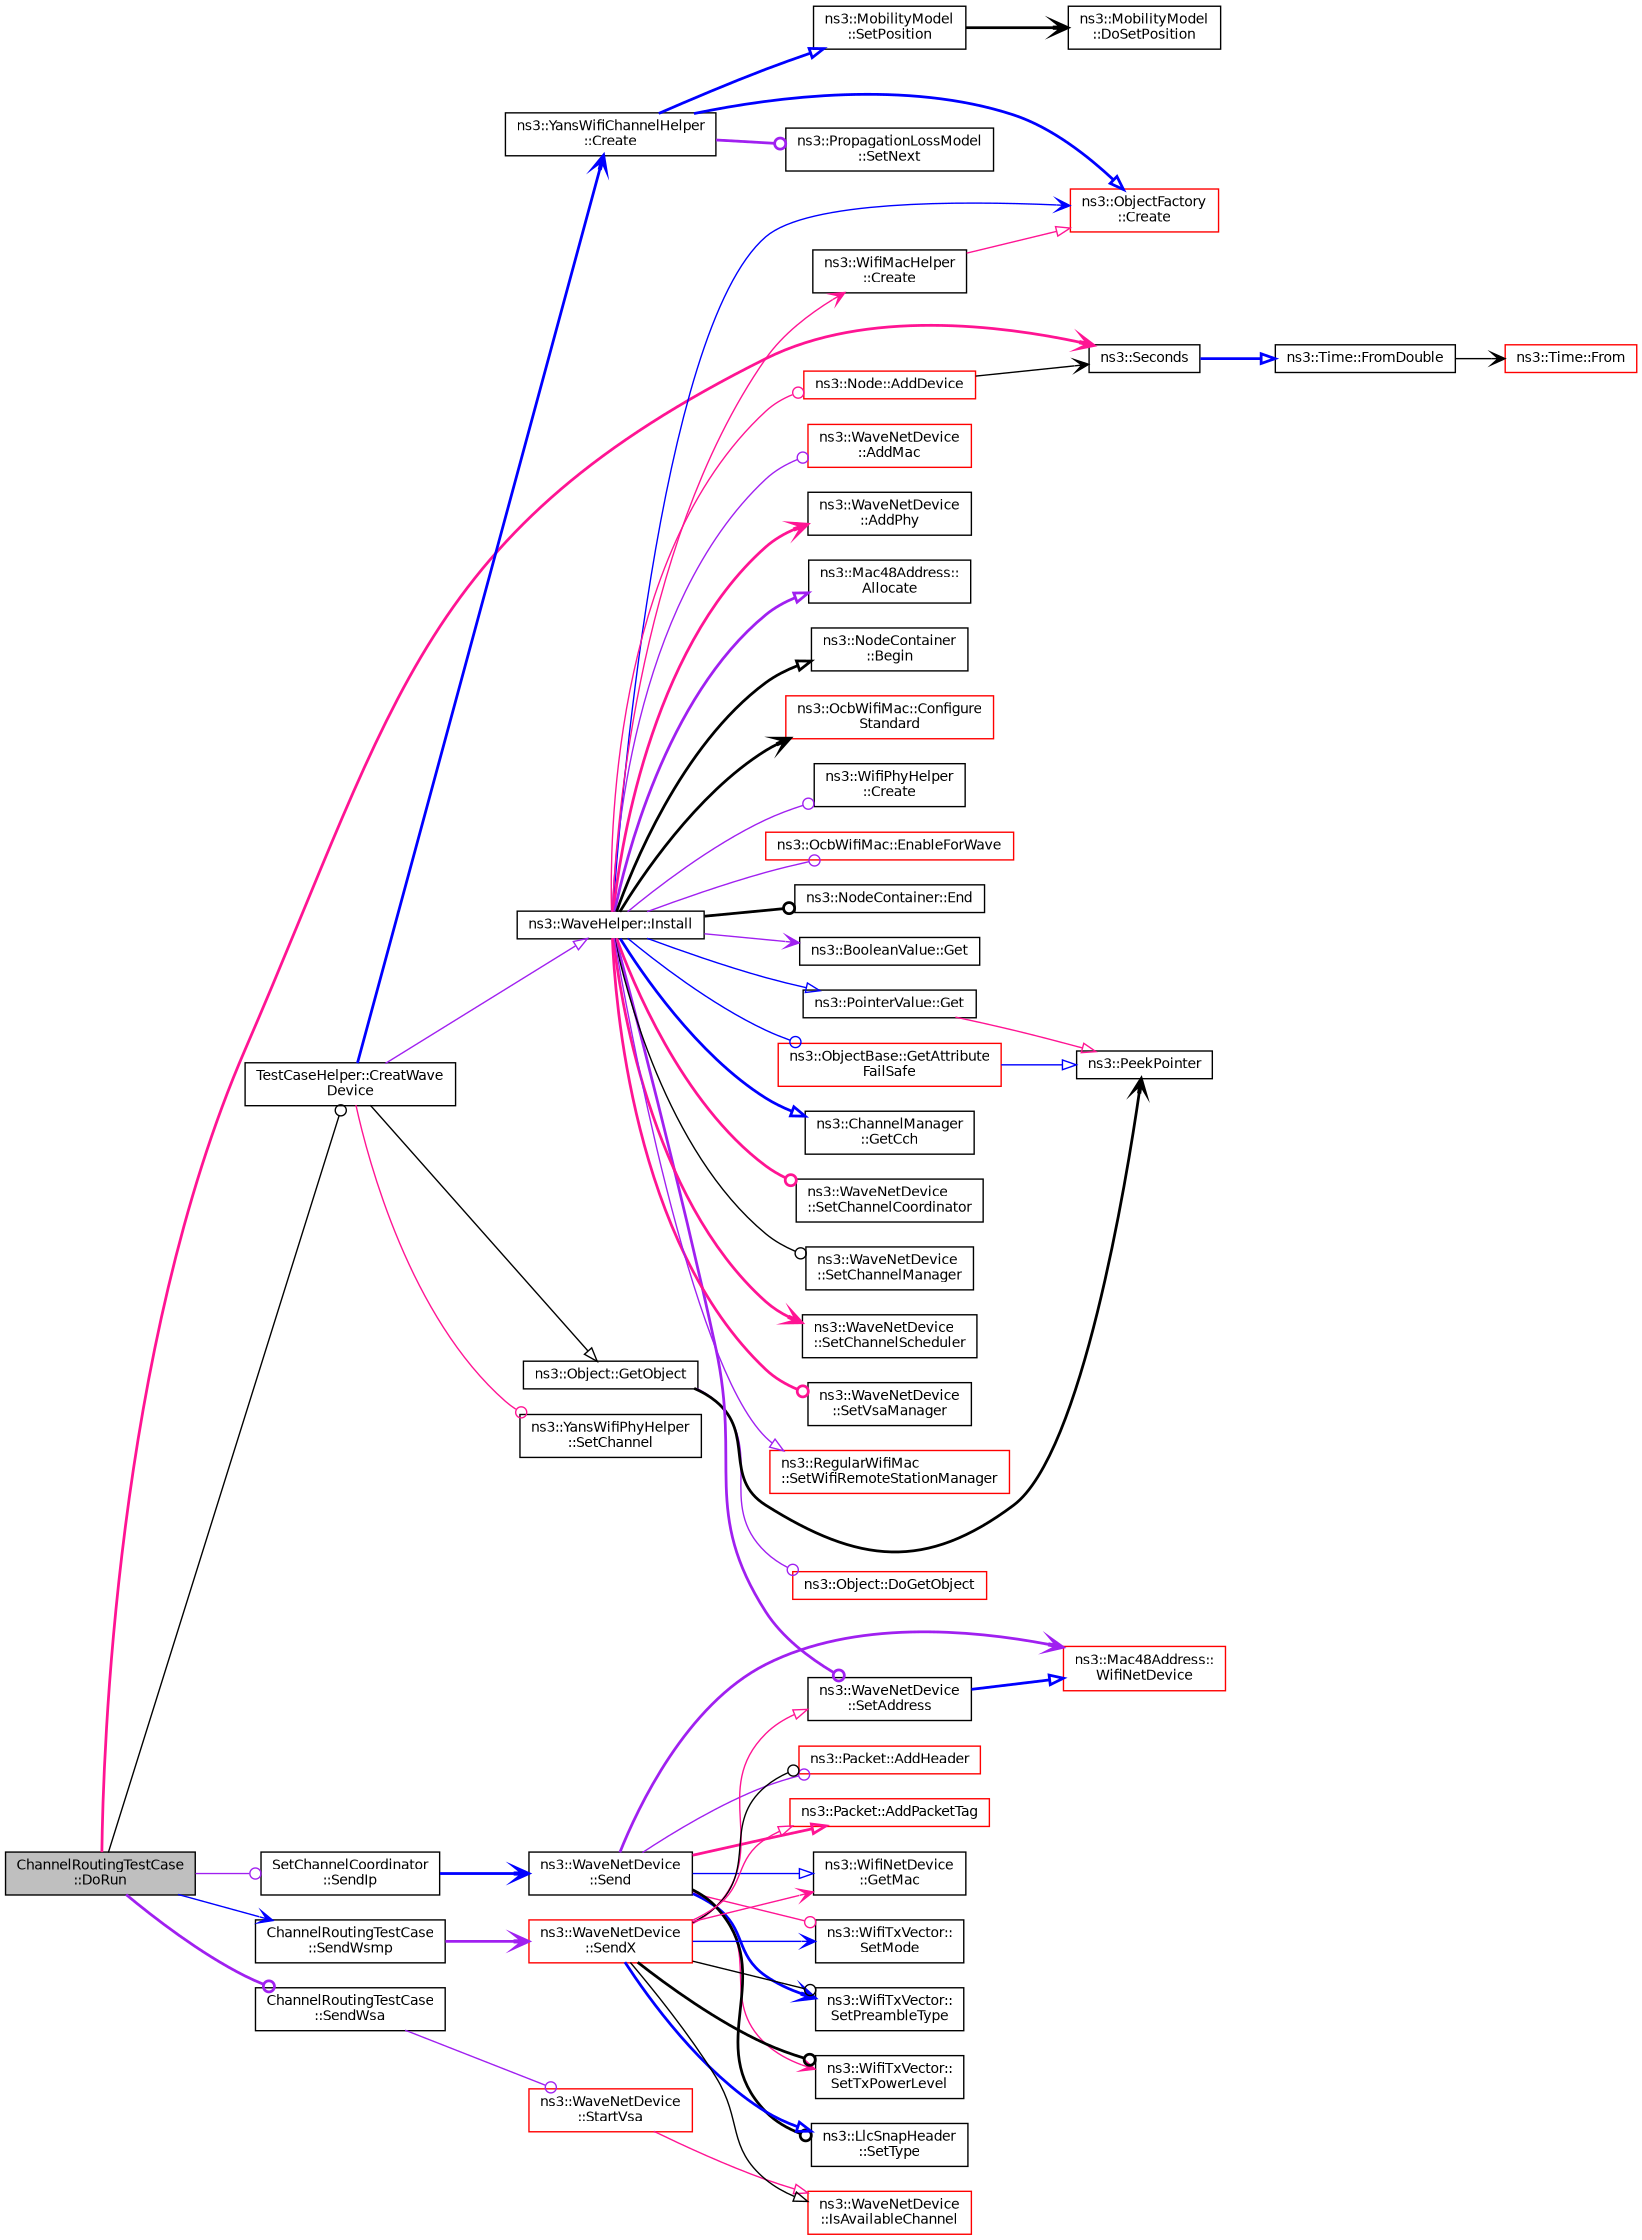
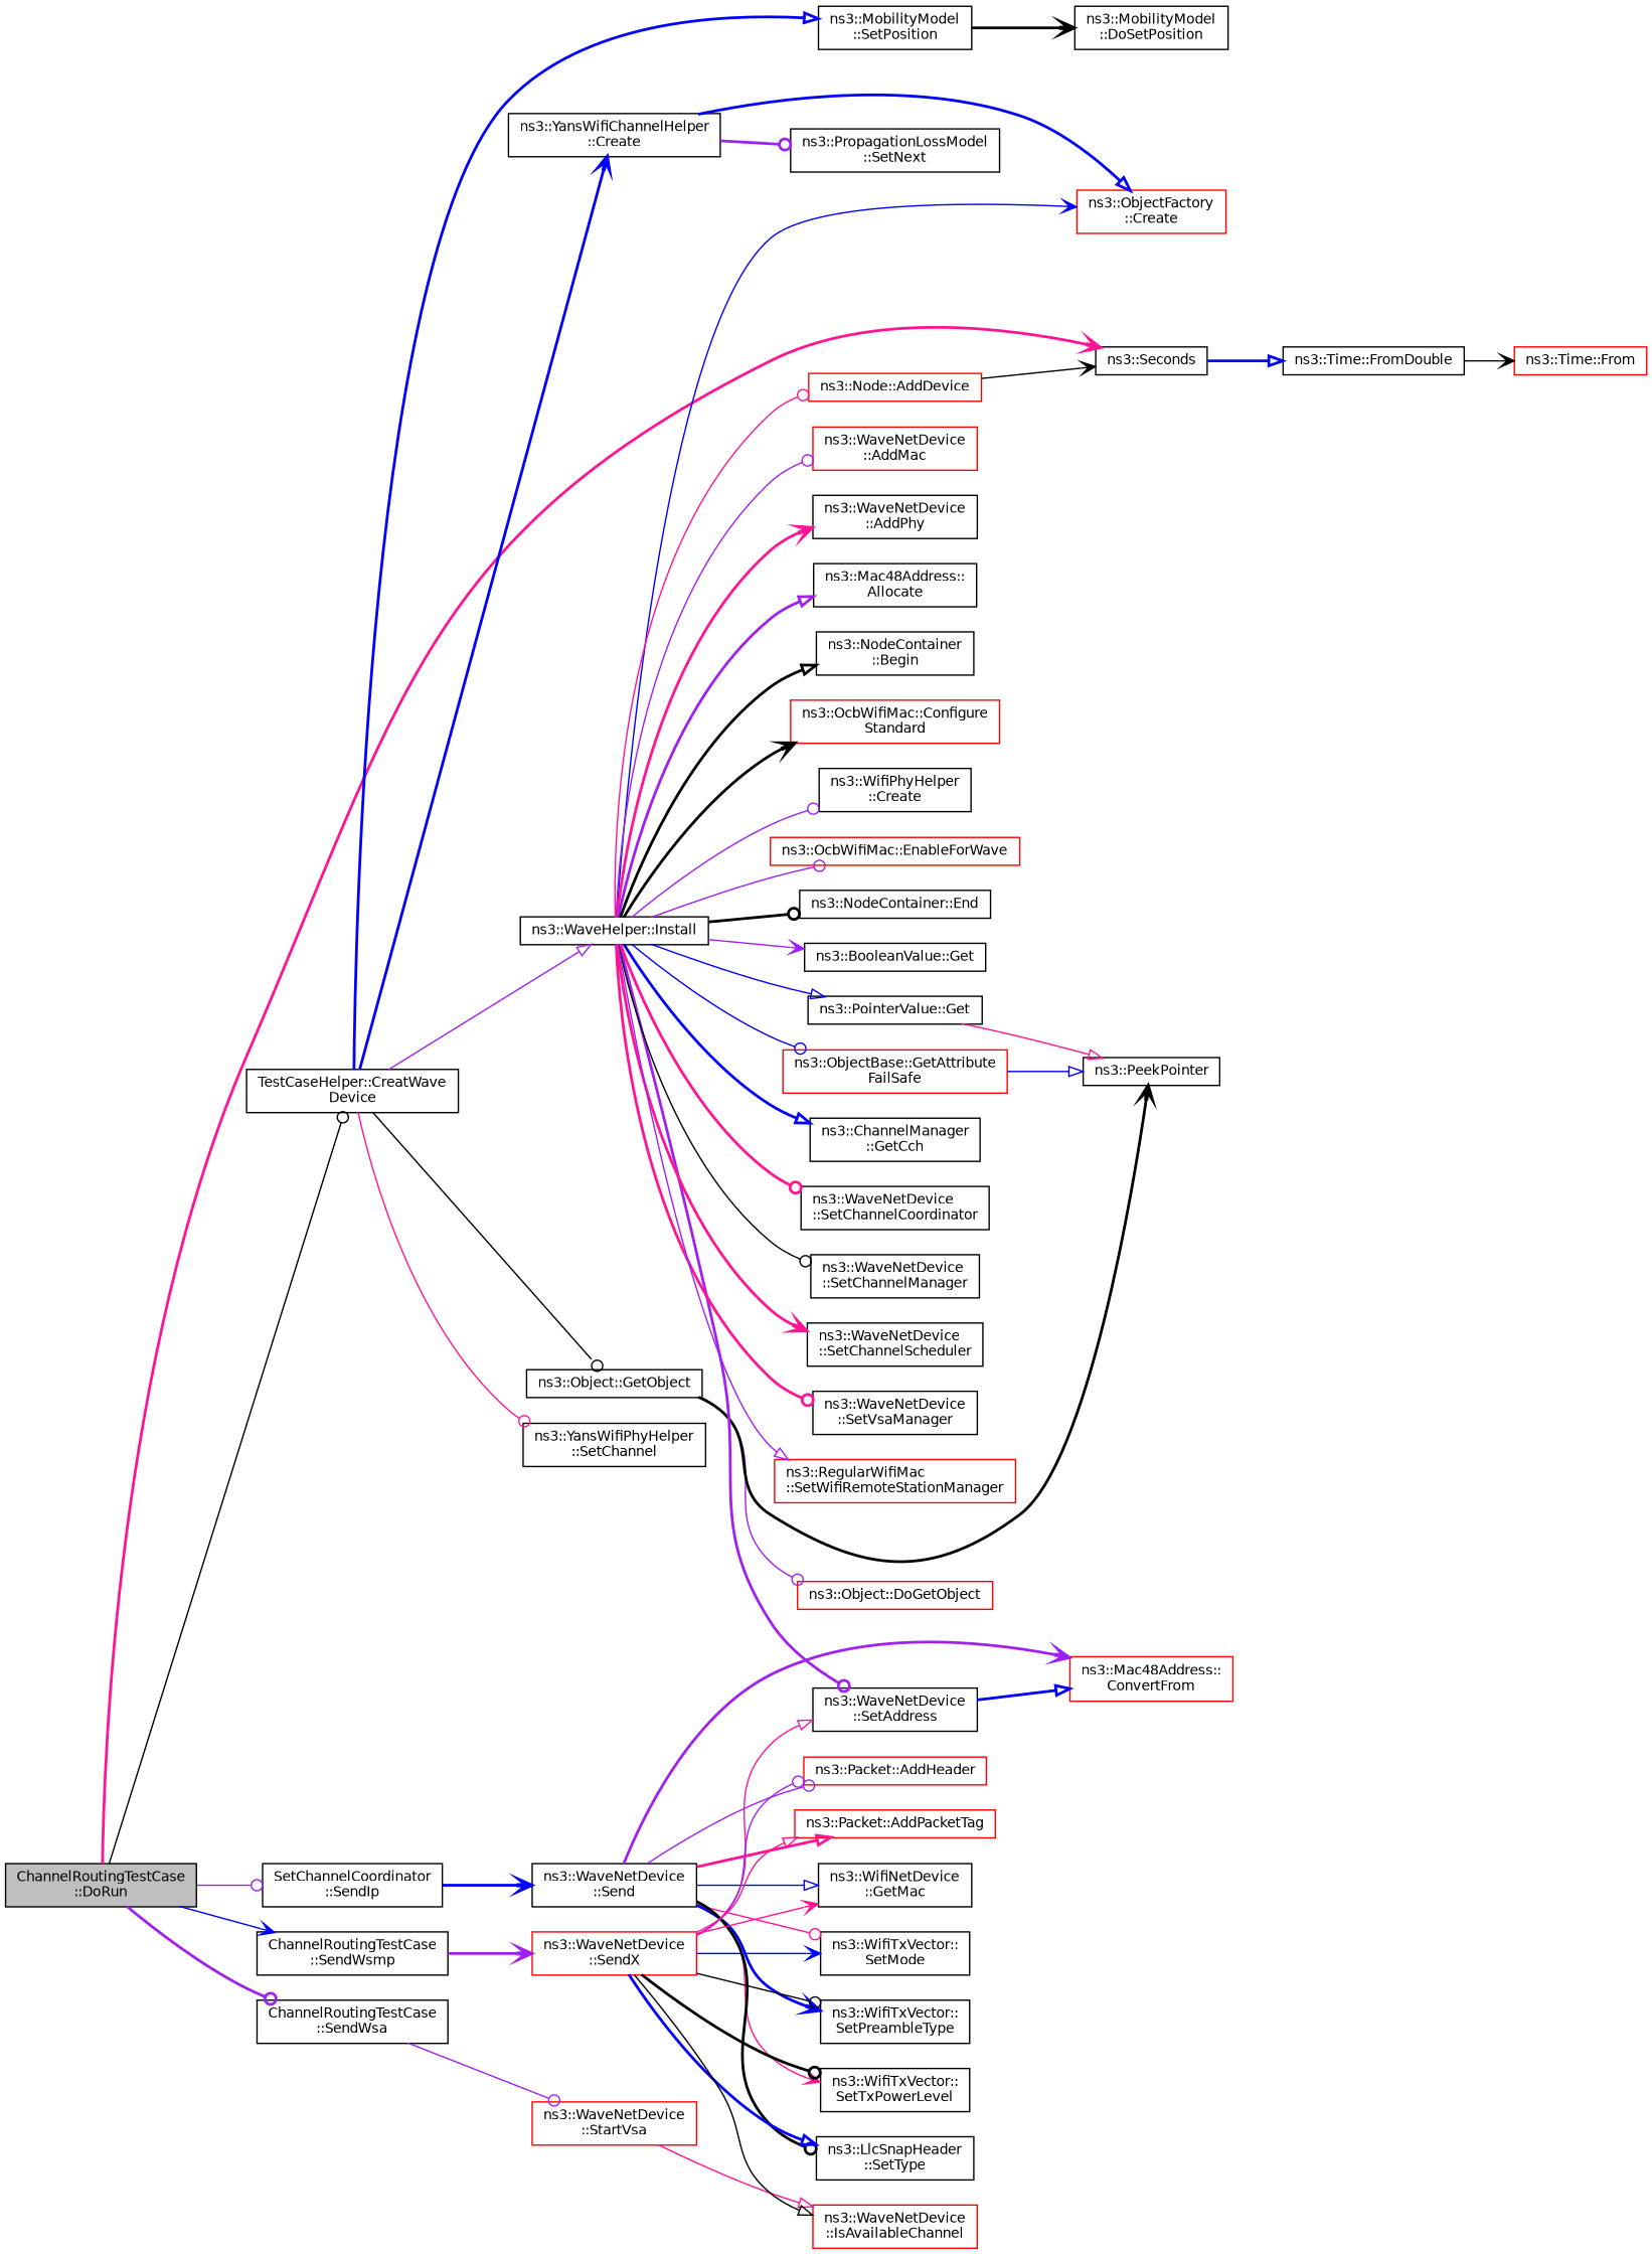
  digraph {
    rankdir=LR
    node [color=black fillcolor=white fontname=Helvetica fontsize=10 shape=record style=filled]
    edge [arrowhead=odot color=deeppink fontname=Helvetica fontsize=10 labelfontname=Helvetica labelfontsize=10 style=solid]
    n1 [fillcolor=grey75 fontcolor=black height=0.2 label="ChannelRoutingTestCase\l::DoRun" width=0.4]
    n2 [height=0.2 label="TestCaseHelper::CreatWave\lDevice" width=0.4]
    n3 [height=0.2 label="ns3::Seconds" width=0.4]
    n4 [height=0.2 label="SetChannelCoordinator\l::SendIp" width=0.4]
    n5 [height=0.2 label="ChannelRoutingTestCase\l::SendWsa" width=0.4]
    n6 [height=0.2 label="ChannelRoutingTestCase\l::SendWsmp" width=0.4]
    n7 [height=0.2 label="ns3::YansWifiChannelHelper\l::Create" width=0.4]
    n8 [height=0.2 label="ns3::Object::GetObject" width=0.4]
    n9 [height=0.2 label="ns3::WaveHelper::Install" width=0.4]
    n10 [height=0.2 label="ns3::YansWifiPhyHelper\l::SetChannel" width=0.4]
    n11 [height=0.2 label="ns3::MobilityModel\l::SetPosition" width=0.4]
    n12 [height=0.2 label="ns3::Time::FromDouble" width=0.4]
    n13 [height=0.2 label="ns3::WaveNetDevice\l::Send" width=0.4]
    n14 [color=red height=0.2 label="ns3::WaveNetDevice\l::StartVsa" width=0.4]
    n15 [color=red height=0.2 label="ns3::WaveNetDevice\l::SendX" width=0.4]
    n16 [color=red height=0.2 label="ns3::ObjectFactory\l::Create" width=0.4]
    n17 [height=0.2 label="ns3::PropagationLossModel\l::SetNext" width=0.4]
    n18 [color=red height=0.2 label="ns3::Object::DoGetObject" width=0.4]
    n19 [height=0.2 label="ns3::PeekPointer" width=0.4]
    n20 [color=red height=0.2 label="ns3::Node::AddDevice" width=0.4]
    n21 [color=red height=0.2 label="ns3::WaveNetDevice\l::AddMac" width=0.4]
    n22 [height=0.2 label="ns3::WaveNetDevice\l::AddPhy" width=0.4]
    n23 [height=0.2 label="ns3::Mac48Address::\lAllocate" width=0.4]
    n24 [height=0.2 label="ns3::NodeContainer\l::Begin" width=0.4]
    n25 [color=red height=0.2 label="ns3::OcbWifiMac::Configure\lStandard" width=0.4]
-   n26 [height=0.2 label="ns3::WifiMacHelper\l::Create" width=0.4]
    n27 [height=0.2 label="ns3::WifiPhyHelper\l::Create" width=0.4]
    n28 [color=red height=0.2 label="ns3::OcbWifiMac::EnableForWave" width=0.4]
    n29 [height=0.2 label="ns3::NodeContainer::End" width=0.4]
    n30 [height=0.2 label="ns3::BooleanValue::Get" width=0.4]
    n31 [height=0.2 label="ns3::PointerValue::Get" width=0.4]
    n32 [color=red height=0.2 label="ns3::ObjectBase::GetAttribute\lFailSafe" width=0.4]
    n33 [height=0.2 label="ns3::ChannelManager\l::GetCch" width=0.4]
    n34 [height=0.2 label="ns3::WaveNetDevice\l::SetAddress" width=0.4]
    n35 [height=0.2 label="ns3::WaveNetDevice\l::SetChannelCoordinator" width=0.4]
    n36 [height=0.2 label="ns3::WaveNetDevice\l::SetChannelManager" width=0.4]
    n37 [height=0.2 label="ns3::WaveNetDevice\l::SetChannelScheduler" width=0.4]
    n38 [height=0.2 label="ns3::WaveNetDevice\l::SetVsaManager" width=0.4]
    n39 [color=red height=0.2 label="ns3::RegularWifiMac\l::SetWifiRemoteStationManager" width=0.4]
    n40 [height=0.2 label="ns3::MobilityModel\l::DoSetPosition" width=0.4]
-   n41 [color=red height=0.2 label="ns3::Mac48Address::\lWifiNetDevice" width=0.4]
+   n41 [color=red height=0.2 label="ns3::Mac48Address::\lConvertFrom" width=0.4]
    n42 [color=red height=0.2 label="ns3::Time::From" width=0.4]
    n43 [color=red height=0.2 label="ns3::Packet::AddHeader" width=0.4]
    n44 [color=red height=0.2 label="ns3::Packet::AddPacketTag" width=0.4]
    n45 [height=0.2 label="ns3::WifiNetDevice\l::GetMac" width=0.4]
    n46 [height=0.2 label="ns3::WifiTxVector::\lSetMode" width=0.4]
    n47 [height=0.2 label="ns3::WifiTxVector::\lSetPreambleType" width=0.4]
    n48 [height=0.2 label="ns3::WifiTxVector::\lSetTxPowerLevel" width=0.4]
    n49 [height=0.2 label="ns3::LlcSnapHeader\l::SetType" width=0.4]
    n50 [color=red height=0.2 label="ns3::WaveNetDevice\l::IsAvailableChannel" width=0.4]
    n1 -> n2 [color=black]
    n1 -> n3 [arrowhead=vee style=bold]
    n1 -> n4 [color=purple]
    n1 -> n5 [color=purple style=bold]
    n1 -> n6 [arrowhead=vee color=blue]
    n2 -> n7 [arrowhead=vee color=blue style=bold]
-   n2 -> n8 [arrowhead=onormal color=black]
+   n2 -> n8 [color=black]
    n2 -> n9 [arrowhead=onormal color=purple]
    n2 -> n10
-   n7 -> n11 [arrowhead=onormal color=blue style=bold]
+   n2 -> n11 [arrowhead=onormal color=blue style=bold]
    n3 -> n12 [arrowhead=onormal color=blue style=bold]
    n4 -> n13 [arrowhead=vee color=blue style=bold]
    n5 -> n14 [color=purple]
    n6 -> n15 [arrowhead=vee color=purple style=bold]
    n7 -> n16 [arrowhead=onormal color=blue style=bold]
    n7 -> n17 [color=purple style=bold]
    n8 -> n18 [color=purple]
    n8 -> n19 [arrowhead=vee color=black style=bold]
    n9 -> n16 [arrowhead=vee color=blue]
    n9 -> n20
    n9 -> n21 [color=purple]
    n9 -> n22 [arrowhead=vee style=bold]
    n9 -> n23 [arrowhead=onormal color=purple style=bold]
    n9 -> n24 [arrowhead=onormal color=black style=bold]
    n9 -> n25 [arrowhead=vee color=black style=bold]
-   n9 -> n26 [arrowhead=vee]
    n9 -> n27 [color=purple]
    n9 -> n28 [color=purple]
    n9 -> n29 [color=black style=bold]
    n9 -> n30 [arrowhead=vee color=purple]
    n9 -> n31 [arrowhead=onormal color=blue]
    n9 -> n32 [color=blue]
    n9 -> n33 [arrowhead=onormal color=blue style=bold]
    n9 -> n34 [color=purple style=bold]
    n9 -> n35 [style=bold]
    n9 -> n36 [color=black]
    n9 -> n37 [arrowhead=vee style=bold]
    n9 -> n38 [style=bold]
    n9 -> n39 [arrowhead=onormal color=purple]
    n11 -> n40 [arrowhead=vee color=black style=bold]
    n12 -> n42 [arrowhead=vee color=black]
    n13 -> n41 [arrowhead=vee color=purple style=bold]
    n13 -> n43 [color=purple]
    n13 -> n44 [arrowhead=onormal style=bold]
    n13 -> n45 [arrowhead=onormal color=blue]
    n13 -> n46
    n13 -> n47 [arrowhead=vee color=blue style=bold]
    n13 -> n48 [arrowhead=vee]
    n13 -> n49 [color=black style=bold]
    n14 -> n50 [arrowhead=onormal]
    n15 -> n34 [arrowhead=onormal]
-   n15 -> n43 [color=black]
+   n15 -> n43 [color=purple]
    n15 -> n44 [arrowhead=onormal]
    n15 -> n45 [arrowhead=vee]
    n15 -> n46 [arrowhead=vee color=blue]
    n15 -> n47 [color=black]
    n15 -> n48 [color=black style=bold]
    n15 -> n49 [arrowhead=onormal color=blue style=bold]
    n15 -> n50 [arrowhead=onormal color=black]
    n20 -> n3 [arrowhead=vee color=black]
-   n26 -> n16 [arrowhead=onormal]
    n31 -> n19 [arrowhead=onormal]
    n32 -> n19 [arrowhead=onormal color=blue]
    n34 -> n41 [arrowhead=onormal color=blue style=bold]
  }
